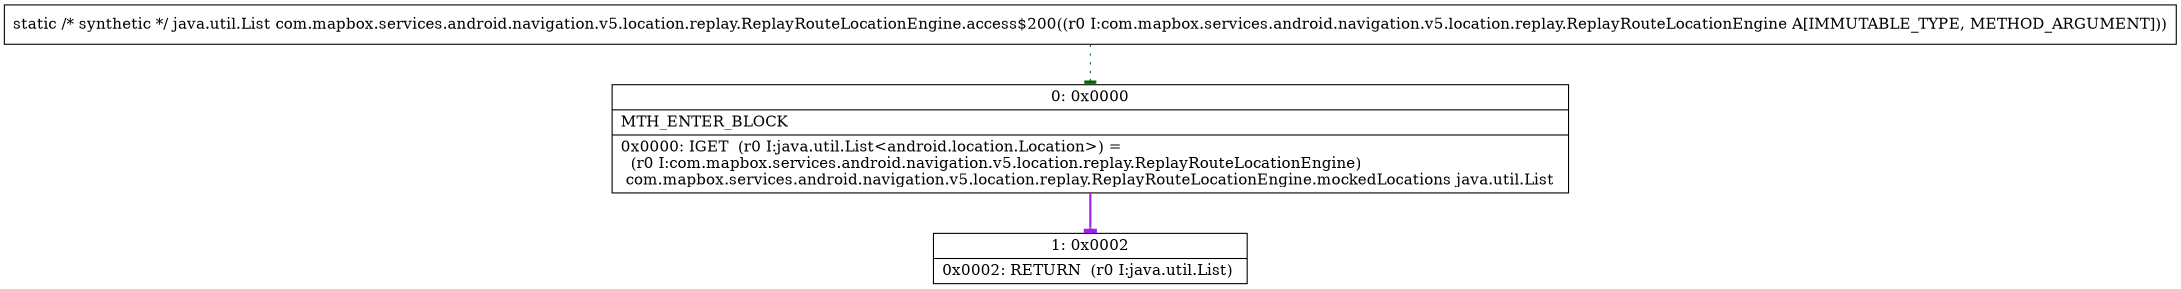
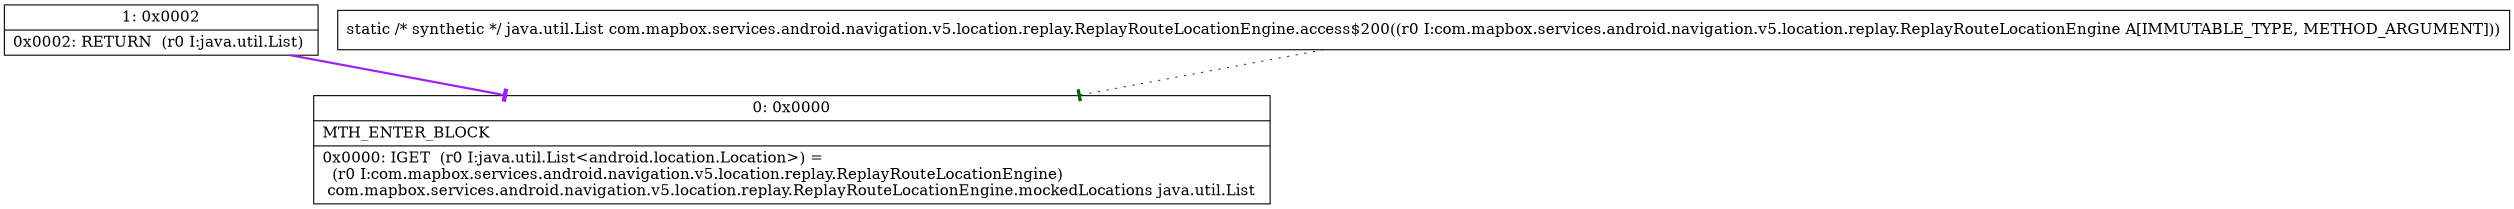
  digraph {
    node [shape=record]
    edge [arrowhead=tee]
    n1 [label="{0\:\ 0x0000|MTH_ENTER_BLOCK\l|0x0000: IGET  (r0 I:java.util.List\<android.location.Location\>) = \l  (r0 I:com.mapbox.services.android.navigation.v5.location.replay.ReplayRouteLocationEngine)\l com.mapbox.services.android.navigation.v5.location.replay.ReplayRouteLocationEngine.mockedLocations java.util.List \l}"]
    n2 [label="{1\:\ 0x0002|0x0002: RETURN  (r0 I:java.util.List) \l}"]
    n3 [label="{static \/* synthetic *\/ java.util.List com.mapbox.services.android.navigation.v5.location.replay.ReplayRouteLocationEngine.access$200((r0 I:com.mapbox.services.android.navigation.v5.location.replay.ReplayRouteLocationEngine A[IMMUTABLE_TYPE, METHOD_ARGUMENT])) }"]
-   n1 -> n2 [color=purple style=bold]
+   n2 -> n1 [color=purple style=bold]
    n3 -> n1 [color=darkgreen style=dotted]
  }
